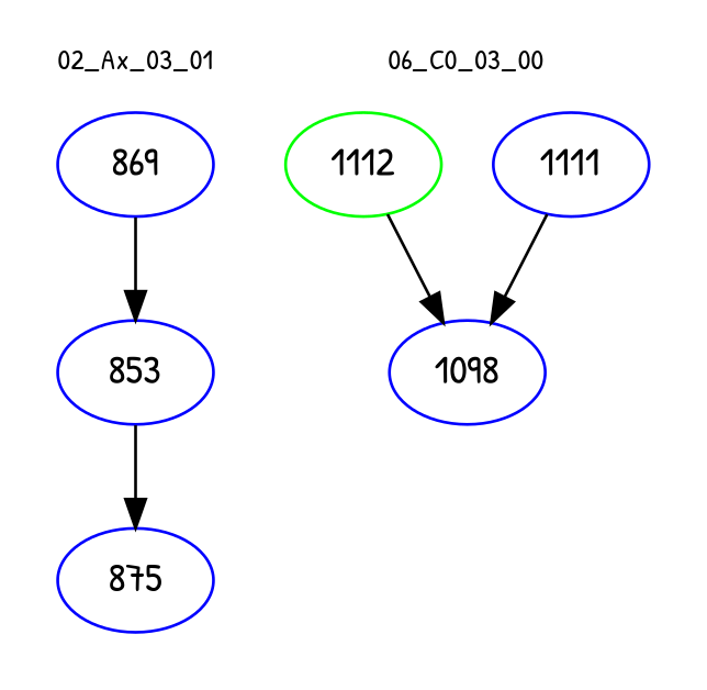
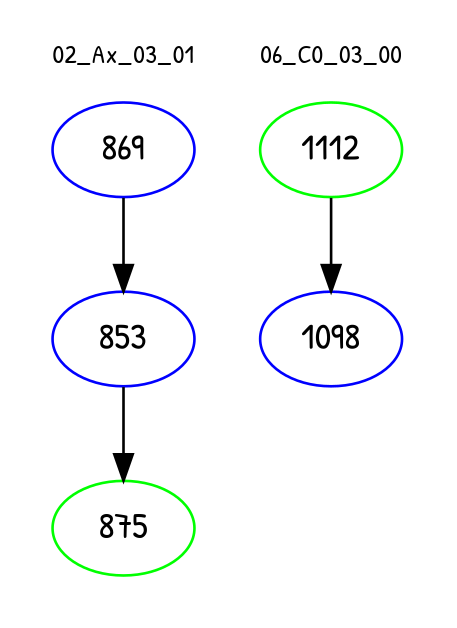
  digraph {
    fontname="Patrick Hand"
    node [color=blue fontname="Patrick Hand"]
    edge [color=black fontname="Patrick Hand"]
    n1 [label=869]
    n2 [label=853]
-   n3 [label=875]
-   n4 [label=1111]
+   n3 [color=green label=875]
    n5 [label=1098]
    n6 [color=green label=1112]
    subgraph cluster_1 {
      color=white
      fontsize=10
      label="02_Ax_03_01"
      n1
      n2
      n3
    }
    subgraph cluster_2 {
      color=white
      fontsize=10
      label="06_C0_03_00"
-     n4
      n5
      n6
    }
    n1 -> n2
    n2 -> n3
-   n4 -> n5
    n6 -> n5
  }
